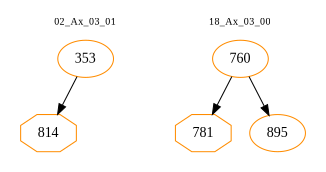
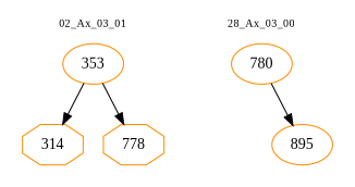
  digraph {
    fontname="Liberation Serif"
    node [color=darkorange fontname="Liberation Serif" shape=ellipse]
    edge [color=black fontname="Liberation Serif"]
    n1 [label=353]
-   n2 [label=814 shape=octagon]
-   n4 [label=760]
-   n5 [label=781 shape=octagon]
+   n2 [label=314 shape=octagon]
+   n3 [label=778 shape=octagon]
+   n4 [label=780]
    n6 [label=895]
    subgraph cluster_1 {
      color=white
      fontsize=10
      label="02_Ax_03_01"
      n1
      n2
+     n3
    }
    subgraph cluster_2 {
      color=white
      fontsize=10
-     label="18_Ax_03_00"
+     label="28_Ax_03_00"
      n4
-     n5
      n6
    }
    n1 -> n2
-   n4 -> n5
+   n1 -> n3
    n4 -> n6
  }
